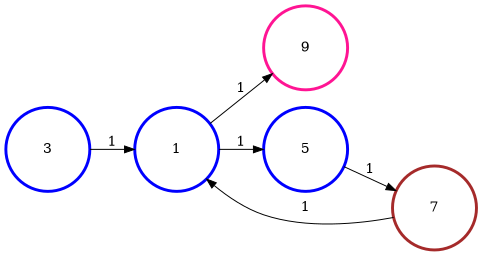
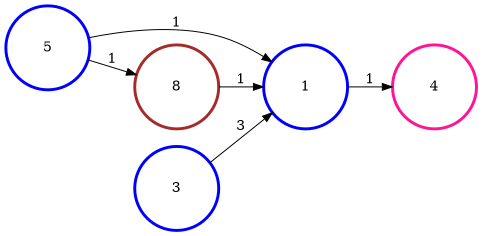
  digraph {
    rankdir=LR
    node [color=blue penwidth=3]
    edge [color=black penwidth=1]
    n1 [height=1.2 label=1 width=1.2]
-   n2 [color=deeppink height=1.2 label=9 width=1.2]
+   n2 [color=deeppink height=1.2 label=4 width=1.2]
    n3 [height=1.2 label=5 width=1.2]
-   n4 [color=brown height=1.2 label=7 width=1.2]
+   n4 [color=brown height=1.2 label=8 width=1.2]
    n5 [height=1.2 label=3 width=1.2]
    n1 -> n2 [label=1]
-   n1 -> n3 [label=1]
+   n3 -> n1 [label=1]
    n3 -> n4 [label=1]
    n4 -> n1 [label=1]
-   n5 -> n1 [label=1]
+   n5 -> n1 [label=3]
  }
